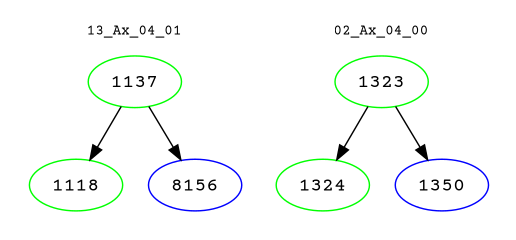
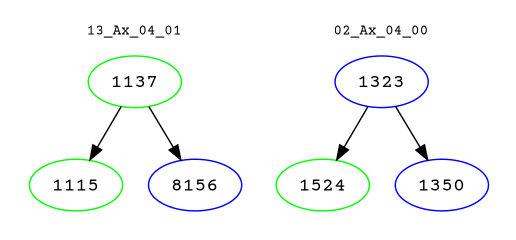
  digraph {
    fontname="Courier Prime"
    node [color=green fontname="Courier Prime"]
    edge [color=black fontname="Courier Prime"]
    n1 [label=1137]
-   n2 [label=1118]
+   n2 [label=1115]
    n3 [color=blue label=8156]
-   n4 [label=1323]
-   n5 [label=1324]
+   n4 [color=blue label=1323]
+   n5 [label=1524]
    n6 [color=blue label=1350]
    subgraph cluster_1 {
      color=white
      fontsize=10
      label="13_Ax_04_01"
      n1
      n2
      n3
    }
    subgraph cluster_2 {
      color=white
      fontsize=10
      label="02_Ax_04_00"
      n4
      n5
      n6
    }
    n1 -> n2
    n1 -> n3
    n4 -> n5
    n4 -> n6
  }
